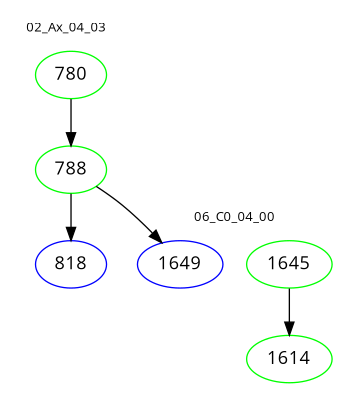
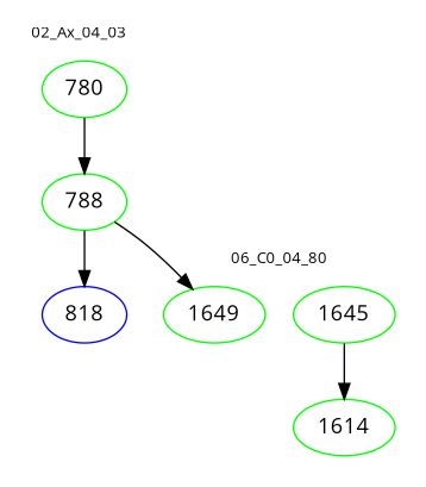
  digraph {
    fontname="Open Sans"
    node [color=green fontname="Open Sans"]
    edge [color=black fontname="Open Sans"]
    n1 [label=780]
    n2 [label=788]
    n3 [color=blue label=818]
    n4 [label=1645]
    n5 [label=1614]
-   n6 [color=blue label=1649]
+   n6 [label=1649]
    subgraph cluster_1 {
      color=white
      fontsize=10
      label="02_Ax_04_03"
      n1
      n2
      n3
    }
    subgraph cluster_2 {
      color=white
      fontsize=10
-     label="06_C0_04_00"
+     label="06_C0_04_80"
      n4
      n5
      n6
    }
    n1 -> n2
    n2 -> n3
    n2 -> n6
    n4 -> n5
  }
